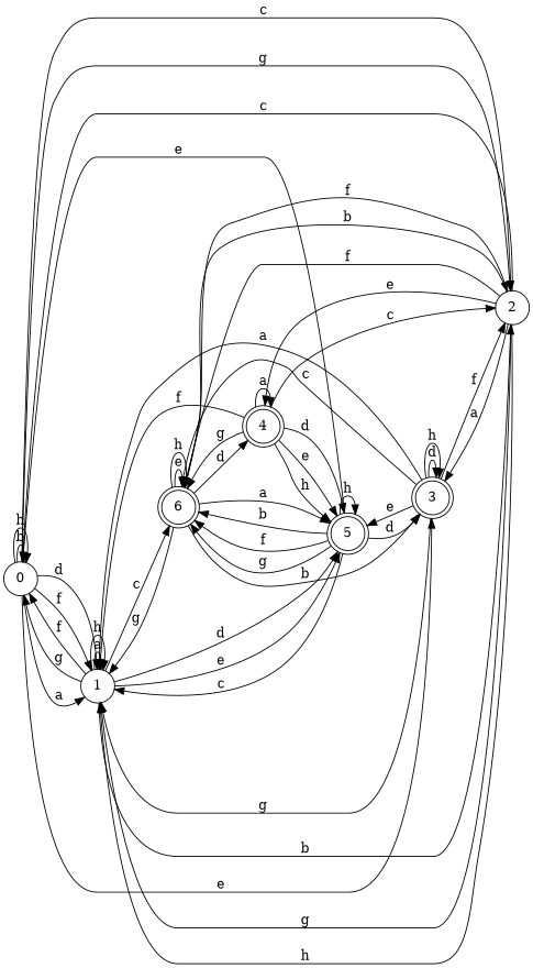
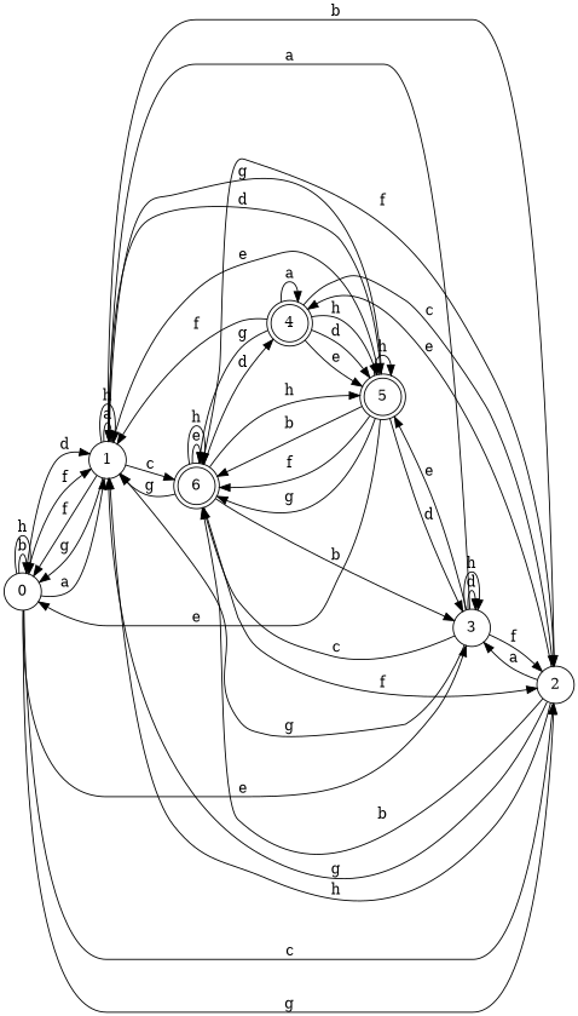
  digraph {
    rankdir=LR
    node [color=black fillcolor=white shape=doublecircle style=filled]
    n1 [label=0 shape=circle]
    n2 [label=1 shape=circle]
    n3 [label=2 shape=circle]
-   n4 [label=3 style="rounded,filled"]
+   n4 [label=3 shape=circle style="rounded,filled"]
    n5 [label=5]
    n6 [label=6 style="rounded,filled"]
    n7 [label=4 style="rounded,filled"]
    n1 -> n1 [label=b]
    n1 -> n1 [label=h]
    n1 -> n2 [label=a]
    n1 -> n2 [label=d]
    n1 -> n2 [label=f]
    n1 -> n3 [label=c]
    n1 -> n3 [label=g]
    n1 -> n4 [label=e]
    n2 -> n1 [label=f]
    n2 -> n1 [label=g]
    n2 -> n2 [label=a]
    n2 -> n2 [label=h]
    n2 -> n3 [label=b]
    n2 -> n5 [label=d]
    n2 -> n5 [label=e]
    n2 -> n6 [label=c]
-   n3 -> n1 [label=c]
    n3 -> n2 [label=g]
    n3 -> n2 [label=h]
    n3 -> n4 [label=a]
    n3 -> n6 [label=b]
    n3 -> n6 [label=f]
    n3 -> n7 [label=e]
    n4 -> n2 [label=a]
    n4 -> n2 [label=g]
    n4 -> n3 [label=f]
    n4 -> n4 [label=d]
    n4 -> n4 [label=h]
    n4 -> n5 [label=e]
    n4 -> n6 [label=c]
    n5 -> n1 [label=e]
-   n5 -> n2 [label=c]
+   n5 -> n2 [label=g]
    n5 -> n4 [label=d]
    n5 -> n5 [label=h]
    n5 -> n6 [label=b]
    n5 -> n6 [label=f]
    n5 -> n6 [label=g]
    n6 -> n2 [label=g]
    n6 -> n3 [label=f]
    n6 -> n4 [label=b]
-   n6 -> n5 [label=a]
+   n6 -> n5 [label=h]
    n6 -> n6 [label=e]
    n6 -> n6 [label=h]
    n6 -> n7 [label=d]
    n7 -> n2 [label=f]
    n7 -> n3 [label=c]
    n7 -> n5 [label=d]
    n7 -> n5 [label=e]
    n7 -> n5 [label=h]
    n7 -> n6 [label=g]
    n7 -> n7 [label=a]
  }
